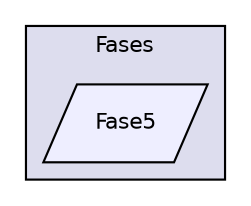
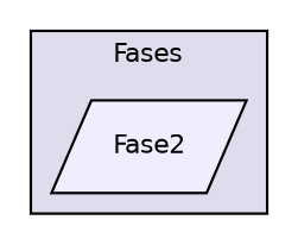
  digraph {
    compound=true
-   n1 [fillcolor="#eeeeff" fontname=Helvetica fontsize=10 label=Fase5 pencolor=black shape=parallelogram style=filled]
+   n1 [fillcolor="#eeeeff" fontname=Helvetica fontsize=10 label=Fase2 pencolor=black shape=parallelogram style=filled]
    subgraph cluster_1 {
      bgcolor="#ddddee"
      fontname=Helvetica
      fontsize=10
      label=Fases
      pencolor=black
      n1
    }
  }
